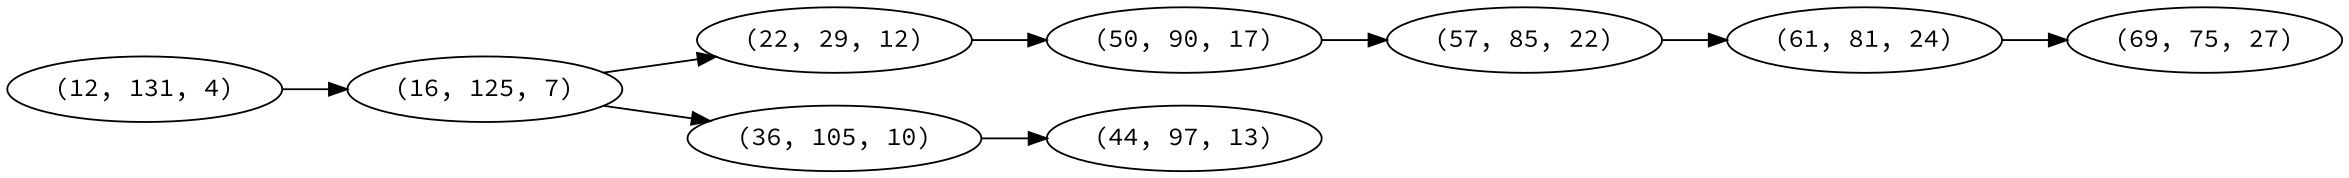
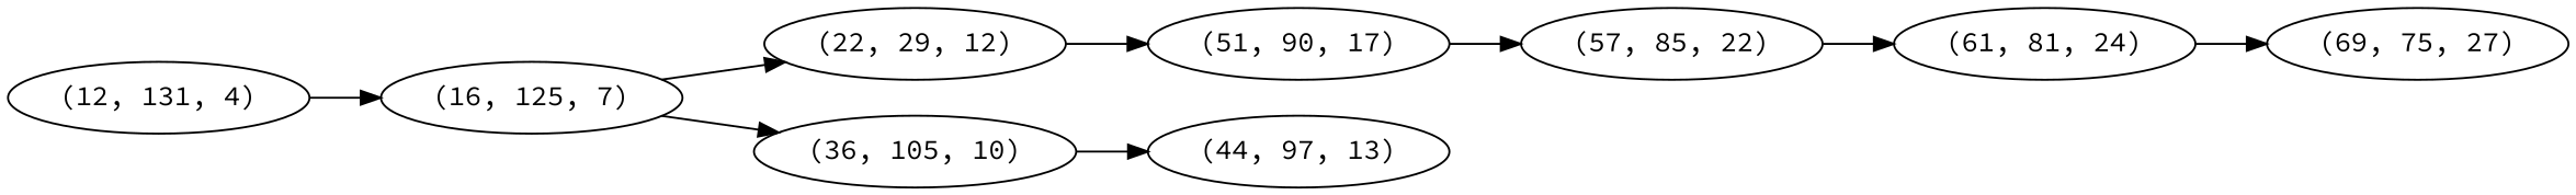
  digraph {
    fontname="Source Code Pro"
    rankdir=LR
    node [fontname="Source Code Pro"]
    edge [fontname="Source Code Pro"]
    "(12, 131, 4)"
    "(16, 125, 7)"
    "(22, 29, 12)"
    "(36, 105, 10)"
-   "(51, 90, 17)" [label="(50, 90, 17)"]
+   "(51, 90, 17)"
    "(44, 97, 13)"
    "(57, 85, 22)"
    "(61, 81, 24)"
    "(69, 75, 27)"
    "(12, 131, 4)" -> "(16, 125, 7)"
    "(16, 125, 7)" -> "(22, 29, 12)"
    "(16, 125, 7)" -> "(36, 105, 10)"
    "(22, 29, 12)" -> "(51, 90, 17)"
    "(36, 105, 10)" -> "(44, 97, 13)"
    "(51, 90, 17)" -> "(57, 85, 22)"
    "(57, 85, 22)" -> "(61, 81, 24)"
    "(61, 81, 24)" -> "(69, 75, 27)"
  }
